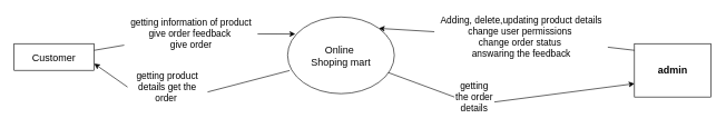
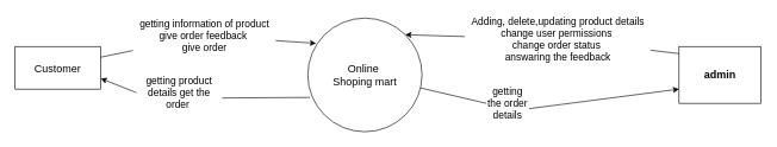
  <mxCell id="0" />
  <mxCell id="1" parent="0" />
- <mxCell id="2" value="Online&amp;nbsp;&lt;br style=&quot;font-size: 15px;&quot;&gt;Shoping mart" style="ellipse;whiteSpace=wrap;html=1;aspect=fixed;fontSize=15;" parent="1" vertex="1"><mxGeometry x="430" y="25" width="160" height="115" as="geometry" /></mxCell>
+ <mxCell id="2" value="Online&amp;nbsp;&lt;br style=&quot;font-size: 15px;&quot;&gt;Shoping mart" style="ellipse;whiteSpace=wrap;html=1;aspect=fixed;fontSize=15;" parent="1" vertex="1"><mxGeometry x="430" y="25" width="160" height="160" as="geometry" /></mxCell>
  <mxCell id="3" value="&lt;b style=&quot;font-size: 15px;&quot;&gt;admin&lt;/b&gt;" style="rounded=0;whiteSpace=wrap;html=1;fontSize=15;" parent="1" vertex="1"><mxGeometry x="950" y="65" width="115" height="80" as="geometry" /></mxCell>
  <mxCell id="4" value="" style="endArrow=classic;html=1;rounded=0;entryX=1;entryY=0;entryDx=0;entryDy=0;startArrow=none;fontSize=15;" parent="1" source="6" target="2" edge="1"><mxGeometry width="50" height="50" relative="1" as="geometry"><mxPoint x="530" y="-5" as="sourcePoint" /><mxPoint x="640" y="65" as="targetPoint" /></mxGeometry></mxCell>
  <mxCell id="5" value="" style="endArrow=none;html=1;rounded=0;exitX=0;exitY=0.125;exitDx=0;exitDy=0;exitPerimeter=0;fontSize=15;" parent="1" source="3" target="6" edge="1"><mxGeometry width="50" height="50" relative="1" as="geometry"><mxPoint x="510" y="-125" as="sourcePoint" /><mxPoint x="520" y="-35" as="targetPoint" /></mxGeometry></mxCell>
  <mxCell id="6" value="Adding, delete,updating product details&lt;br style=&quot;font-size: 14px;&quot;&gt;change user permissions&amp;nbsp;&lt;br style=&quot;font-size: 14px;&quot;&gt;change order status&amp;nbsp;&lt;br style=&quot;font-size: 14px;&quot;&gt;answaring the feedback&lt;br style=&quot;font-size: 14px;&quot;&gt;" style="text;html=1;align=center;verticalAlign=middle;resizable=0;points=[];autosize=1;strokeColor=none;fillColor=none;fontSize=14;" parent="1" vertex="1"><mxGeometry x="650" y="20" width="260" height="70" as="geometry" /></mxCell>
  <mxCell id="7" value="" style="endArrow=classic;html=1;rounded=0;startArrow=none;entryX=0;entryY=0.75;entryDx=0;entryDy=0;exitX=1;exitY=0.75;exitDx=0;exitDy=0;fontSize=15;" parent="1" source="8" target="3" edge="1"><mxGeometry width="50" height="50" relative="1" as="geometry"><mxPoint x="850" y="120" as="sourcePoint" /><mxPoint x="1200" y="135" as="targetPoint" /></mxGeometry></mxCell>
  <mxCell id="8" value="getting the order details" style="text;html=1;strokeColor=none;fillColor=none;align=center;verticalAlign=middle;whiteSpace=wrap;rounded=0;fontSize=14;" parent="1" vertex="1"><mxGeometry x="680" y="130" width="60" height="30" as="geometry" /></mxCell>
  <mxCell id="9" value="" style="endArrow=none;html=1;rounded=0;entryX=0;entryY=0.5;entryDx=0;entryDy=0;fontSize=15;" parent="1" source="2" target="8" edge="1"><mxGeometry width="50" height="50" relative="1" as="geometry"><mxPoint x="636.569" y="188.431" as="sourcePoint" /><mxPoint x="637.68" y="-125" as="targetPoint" /></mxGeometry></mxCell>
- <mxCell id="10" value="Customer" style="rounded=0;whiteSpace=wrap;html=1;fontSize=15;" parent="1" vertex="1"><mxGeometry x="20" y="65" width="120" height="40" as="geometry" /></mxCell>
+ <mxCell id="10" value="Customer" style="rounded=0;whiteSpace=wrap;html=1;fontSize=15;" parent="1" vertex="1"><mxGeometry x="20" y="65" width="120" height="60" as="geometry" /></mxCell>
  <mxCell id="11" value="" style="endArrow=classic;html=1;rounded=0;entryX=0.072;entryY=0.222;entryDx=0;entryDy=0;entryPerimeter=0;startArrow=none;fontSize=15;" parent="1" source="13" target="2" edge="1"><mxGeometry width="50" height="50" relative="1" as="geometry"><mxPoint x="420" y="410" as="sourcePoint" /><mxPoint x="530" y="275" as="targetPoint" /></mxGeometry></mxCell>
  <mxCell id="12" value="" style="endArrow=none;html=1;rounded=0;exitX=1;exitY=0.25;exitDx=0;exitDy=0;fontSize=15;" parent="1" source="10" target="13" edge="1"><mxGeometry width="50" height="50" relative="1" as="geometry"><mxPoint x="342.44" y="552.6" as="sourcePoint" /><mxPoint x="390" y="445" as="targetPoint" /></mxGeometry></mxCell>
  <mxCell id="13" value="getting information of product&lt;br style=&quot;font-size: 14px;&quot;&gt;give order feedback&amp;nbsp;&lt;br style=&quot;font-size: 14px;&quot;&gt;give order" style="text;html=1;align=center;verticalAlign=middle;resizable=0;points=[];autosize=1;strokeColor=none;fillColor=none;fontSize=14;" parent="1" vertex="1"><mxGeometry x="185" y="20" width="200" height="60" as="geometry" /></mxCell>
  <mxCell id="14" value="" style="endArrow=classic;html=1;rounded=0;exitX=0;exitY=0.5;exitDx=0;exitDy=0;entryX=1;entryY=0.75;entryDx=0;entryDy=0;startArrow=none;fontSize=15;" parent="1" source="15" target="10" edge="1"><mxGeometry width="50" height="50" relative="1" as="geometry"><mxPoint x="480" y="315" as="sourcePoint" /><mxPoint x="530" y="265" as="targetPoint" /></mxGeometry></mxCell>
  <mxCell id="15" value="getting product details get the order&amp;nbsp;" style="text;html=1;strokeColor=none;fillColor=none;align=center;verticalAlign=middle;whiteSpace=wrap;rounded=0;fontSize=14;" parent="1" vertex="1"><mxGeometry x="190" y="115" width="120" height="30" as="geometry" /></mxCell>
  <mxCell id="16" value="" style="endArrow=none;html=1;rounded=0;exitX=0.019;exitY=0.698;exitDx=0;exitDy=0;exitPerimeter=0;entryX=1;entryY=0.75;entryDx=0;entryDy=0;fontSize=15;" parent="1" source="2" target="15" edge="1"><mxGeometry width="50" height="50" relative="1" as="geometry"><mxPoint x="564" y="327.08" as="sourcePoint" /><mxPoint x="320" y="137" as="targetPoint" /></mxGeometry></mxCell>
